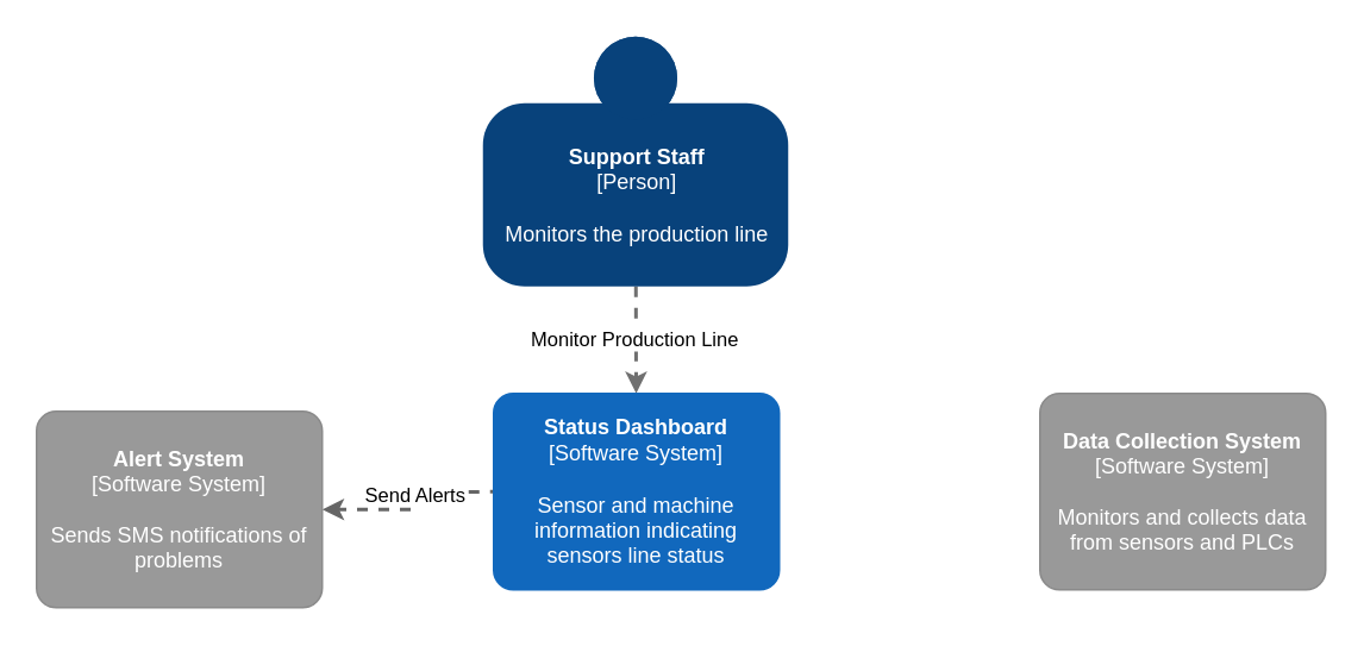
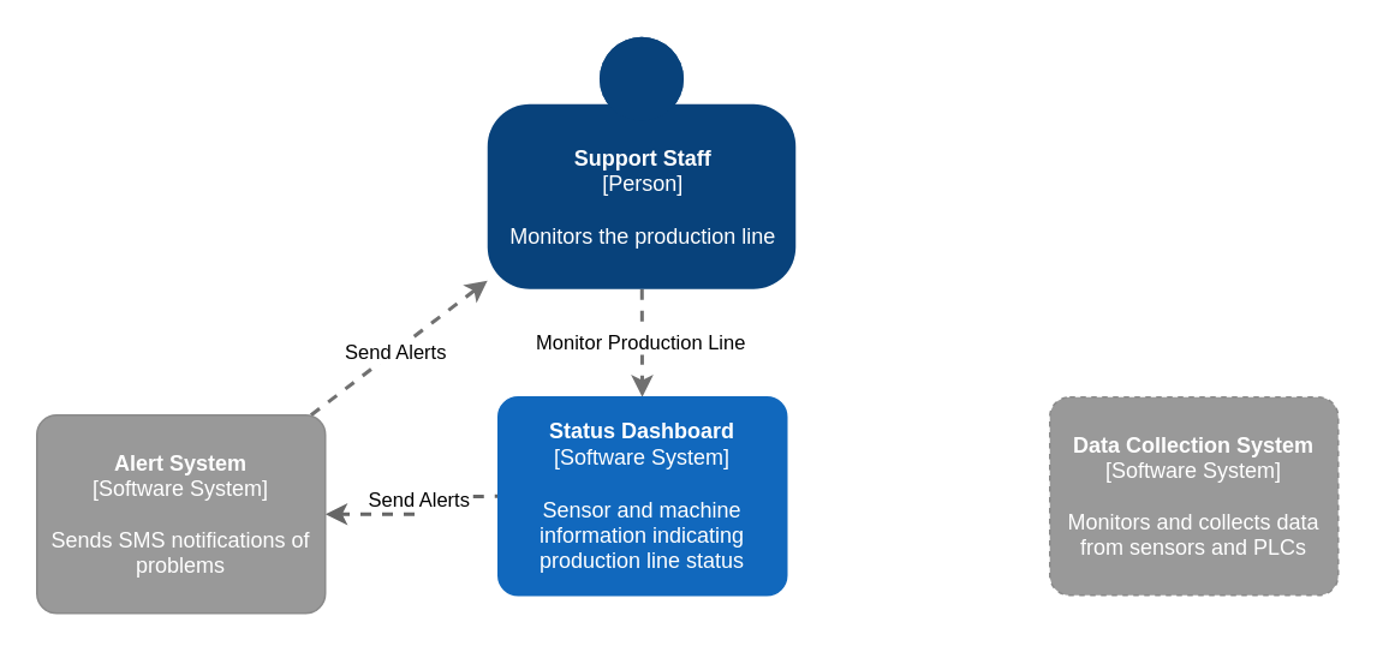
  <mxCell id="0" />
  <mxCell id="1" parent="0" />
  <mxCell id="2" style="edgeStyle=orthogonalEdgeStyle;rounded=0;orthogonalLoop=1;jettySize=auto;html=1;dashed=1;strokeWidth=2;fillColor=#f5f5f5;strokeColor=#666666;" parent="1" target="9" edge="1"><mxGeometry relative="1" as="geometry"><mxPoint x="280" y="275" as="sourcePoint" /><mxPoint x="215" y="275" as="targetPoint" /></mxGeometry></mxCell>
  <mxCell id="3" value="Send Alerts" style="edgeLabel;html=1;align=center;verticalAlign=middle;resizable=0;points=[];" vertex="1" connectable="0" parent="2"><mxGeometry x="-0.102" y="1" relative="1" as="geometry"><mxPoint as="offset" /></mxGeometry></mxCell>
+ <mxCell id="4" style="edgeStyle=none;rounded=0;orthogonalLoop=1;jettySize=auto;html=1;dashed=1;strokeColor=#707070;strokeWidth=2;fontColor=#707070;" parent="1" source="9" target="8" edge="1"><mxGeometry relative="1" as="geometry"><mxPoint x="200.703" y="220" as="sourcePoint" /></mxGeometry></mxCell>
+ <mxCell id="5" value="Send Alerts" style="edgeLabel;html=1;align=center;verticalAlign=middle;resizable=0;points=[];" vertex="1" connectable="0" parent="4"><mxGeometry x="-0.048" relative="1" as="geometry"><mxPoint as="offset" /></mxGeometry></mxCell>
  <mxCell id="6" style="edgeStyle=none;rounded=0;orthogonalLoop=1;jettySize=auto;html=1;dashed=1;strokeColor=#707070;strokeWidth=2;fontColor=#707070;" parent="1" source="8" target="10" edge="1"><mxGeometry relative="1" as="geometry"><mxPoint x="358.811" y="220" as="targetPoint" /></mxGeometry></mxCell>
  <mxCell id="7" value="Monitor Production Line" style="edgeLabel;html=1;align=center;verticalAlign=middle;resizable=0;points=[];" vertex="1" connectable="0" parent="6"><mxGeometry x="-0.044" y="-1" relative="1" as="geometry"><mxPoint as="offset" /></mxGeometry></mxCell>
  <mxCell id="8" value="&lt;b&gt;Support Staff&lt;/b&gt;&lt;div&gt;[Person]&lt;/div&gt;&lt;br&gt;&lt;div&gt;Monitors the production line&lt;/div&gt;" style="html=1;dashed=0;whitespace=wrap;fillColor=#08427b;strokeColor=none;fontColor=#ffffff;shape=mxgraph.c4.person;align=center;metaEdit=1;points=[[0.5,0,0],[1,0.5,0],[1,0.75,0],[0.75,1,0],[0.5,1,0],[0.25,1,0],[0,0.75,0],[0,0.5,0]];metaData={&quot;c4Type&quot;:{&quot;editable&quot;:false}};" parent="1" vertex="1"><mxGeometry x="270" y="20" width="171" height="140" as="geometry" /></mxCell>
  <mxCell id="9" value="&lt;b&gt;Alert System&lt;/b&gt;&lt;div&gt;[Software System]&lt;/div&gt;&lt;br&gt;&lt;div&gt;Sends SMS notifications of problems&lt;/div&gt;" style="rounded=1;whiteSpace=wrap;html=1;labelBackgroundColor=none;fillColor=#999999;fontColor=#ffffff;align=center;arcSize=10;strokeColor=#8A8A8A;metaEdit=1;metaData={&quot;c4Type&quot;:{&quot;editable&quot;:false}};points=[[0.25,0,0],[0.5,0,0],[0.75,0,0],[1,0.25,0],[1,0.5,0],[1,0.75,0],[0.75,1,0],[0.5,1,0],[0.25,1,0],[0,0.75,0],[0,0.5,0],[0,0.25,0]];" parent="1" vertex="1"><mxGeometry x="20" y="230" width="160" height="110.0" as="geometry" /></mxCell>
- <mxCell id="10" value="&lt;b&gt;Status Dashboard&lt;/b&gt;&lt;div&gt;[Software System]&lt;/div&gt;&lt;br&gt;&lt;div&gt;Sensor and machine information indicating sensors line status&lt;/div&gt;" style="rounded=1;whiteSpace=wrap;html=1;labelBackgroundColor=none;fillColor=#1168BD;fontColor=#ffffff;align=center;arcSize=10;strokeColor=#1168BD;metaEdit=1;metaData={&quot;c4Type&quot;:{&quot;editable&quot;:false}};points=[[0.25,0,0],[0.5,0,0],[0.75,0,0],[1,0.25,0],[1,0.5,0],[1,0.75,0],[0.75,1,0],[0.5,1,0],[0.25,1,0],[0,0.75,0],[0,0.5,0],[0,0.25,0]];" parent="1" vertex="1"><mxGeometry x="276" y="220" width="160" height="110.0" as="geometry" /></mxCell>
- <mxCell id="11" value="&lt;b&gt;Data Collection System&lt;/b&gt;&lt;div&gt;[Software System]&lt;/div&gt;&lt;br&gt;&lt;div&gt;Monitors and collects data from sensors and PLCs&lt;/div&gt;" style="rounded=1;whiteSpace=wrap;html=1;labelBackgroundColor=none;fillColor=#999999;fontColor=#ffffff;align=center;arcSize=10;strokeColor=#8A8A8A;metaEdit=1;metaData={&quot;c4Type&quot;:{&quot;editable&quot;:false}};points=[[0.25,0,0],[0.5,0,0],[0.75,0,0],[1,0.25,0],[1,0.5,0],[1,0.75,0],[0.75,1,0],[0.5,1,0],[0.25,1,0],[0,0.75,0],[0,0.5,0],[0,0.25,0]];" parent="1" vertex="1"><mxGeometry x="582" y="220" width="160" height="110.0" as="geometry" /></mxCell>
+ <mxCell id="10" value="&lt;b&gt;Status Dashboard&lt;/b&gt;&lt;div&gt;[Software System]&lt;/div&gt;&lt;br&gt;&lt;div&gt;Sensor and machine information indicating production line status&lt;/div&gt;" style="rounded=1;whiteSpace=wrap;html=1;labelBackgroundColor=none;fillColor=#1168BD;fontColor=#ffffff;align=center;arcSize=10;strokeColor=#1168BD;metaEdit=1;metaData={&quot;c4Type&quot;:{&quot;editable&quot;:false}};points=[[0.25,0,0],[0.5,0,0],[0.75,0,0],[1,0.25,0],[1,0.5,0],[1,0.75,0],[0.75,1,0],[0.5,1,0],[0.25,1,0],[0,0.75,0],[0,0.5,0],[0,0.25,0]];" parent="1" vertex="1"><mxGeometry x="276" y="220" width="160" height="110.0" as="geometry" /></mxCell>
+ <mxCell id="11" value="&lt;b&gt;Data Collection System&lt;/b&gt;&lt;div&gt;[Software System]&lt;/div&gt;&lt;br&gt;&lt;div&gt;Monitors and collects data from sensors and PLCs&lt;/div&gt;" style="rounded=1;whiteSpace=wrap;html=1;labelBackgroundColor=none;fillColor=#999999;fontColor=#ffffff;align=center;arcSize=10;strokeColor=#8A8A8A;metaEdit=1;metaData={&quot;c4Type&quot;:{&quot;editable&quot;:false}};points=[[0.25,0,0],[0.5,0,0],[0.75,0,0],[1,0.25,0],[1,0.5,0],[1,0.75,0],[0.75,1,0],[0.5,1,0],[0.25,1,0],[0,0.75,0],[0,0.5,0],[0,0.25,0]];dashed=1;" parent="1" vertex="1"><mxGeometry x="582" y="220" width="160" height="110.0" as="geometry" /></mxCell>
